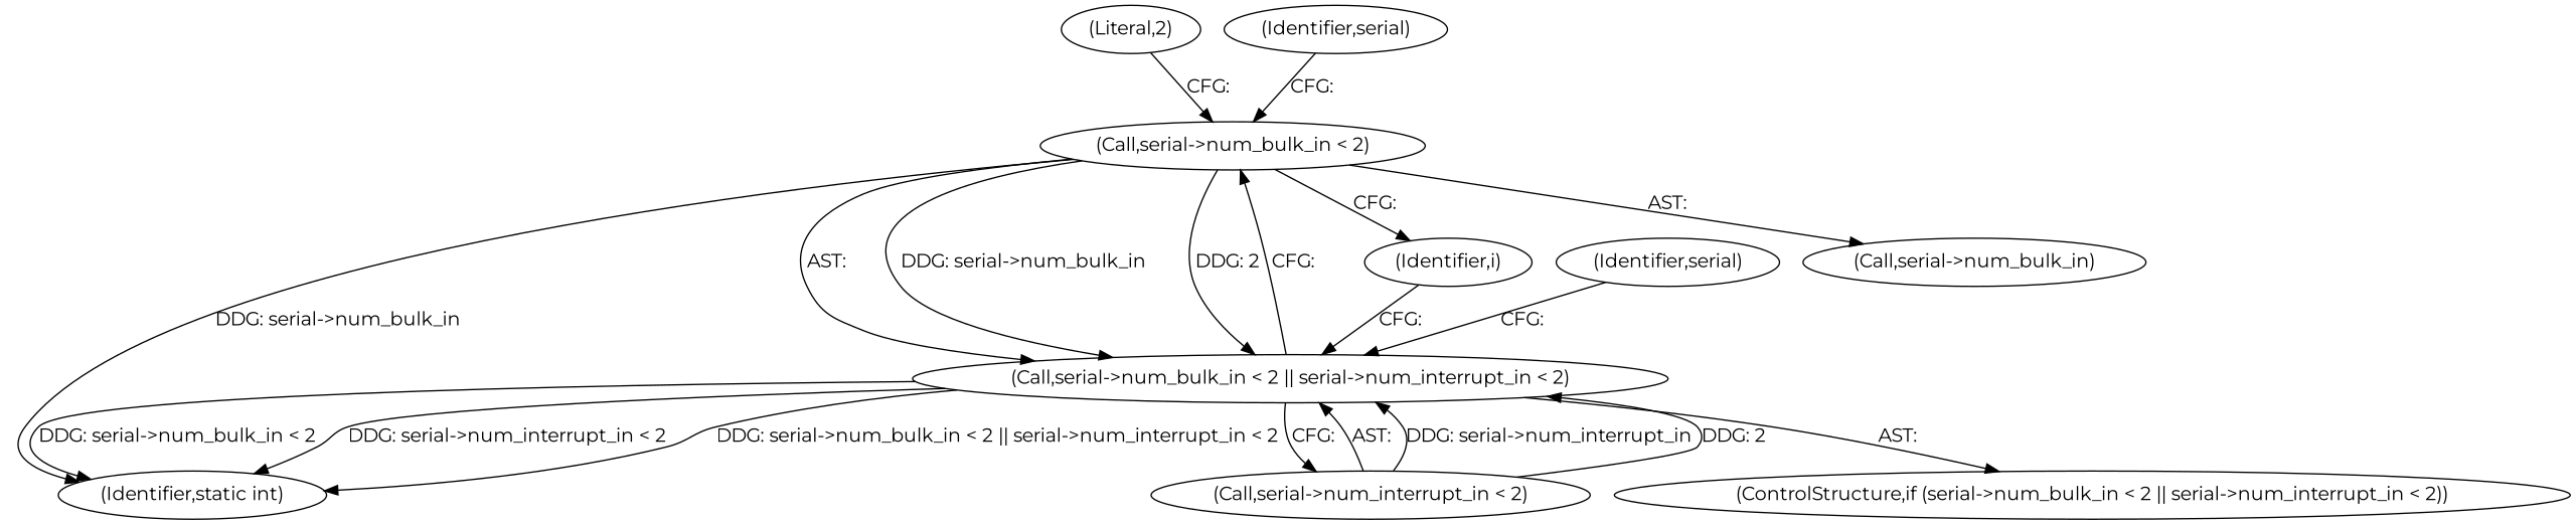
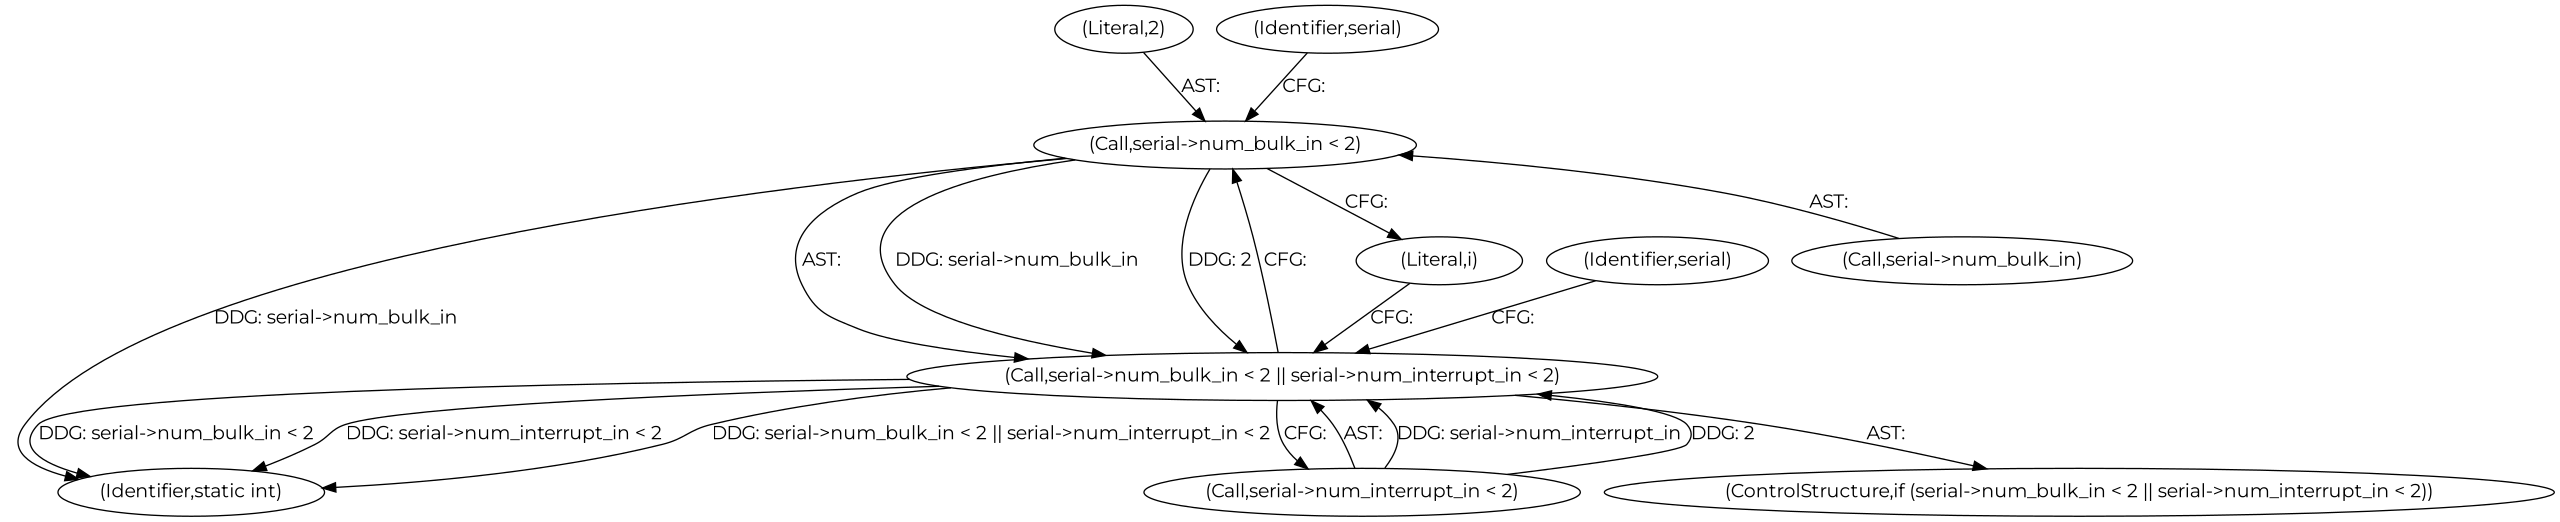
  digraph {
    fontname=Montserrat
    node [fontname=Montserrat]
    edge [fontname=Montserrat]
    n1 [label="(Call,serial->num_bulk_in < 2)"]
    n2 [label="(Call,serial->num_bulk_in < 2 || serial->num_interrupt_in < 2)"]
    n3 [label="(Identifier,static int)"]
-   n4 [label="(Identifier,i)"]
+   n4 [label="(Literal,i)"]
    n5 [label="(Call,serial->num_interrupt_in < 2)"]
    n6 [label="(ControlStructure,if (serial->num_bulk_in < 2 || serial->num_interrupt_in < 2))"]
    n7 [label="(Literal,2)"]
    n8 [label="(Identifier,serial)"]
    n9 [label="(Identifier,serial)"]
    n10 [label="(Call,serial->num_bulk_in)"]
    n1 -> n2 [label="AST: "]
    n1 -> n2 [label="DDG: serial->num_bulk_in"]
    n1 -> n2 [label="DDG: 2"]
    n1 -> n3 [label="DDG: serial->num_bulk_in"]
    n1 -> n4 [label="CFG: "]
    n2 -> n1 [label="CFG: "]
    n2 -> n3 [label="DDG: serial->num_bulk_in < 2"]
    n2 -> n3 [label="DDG: serial->num_interrupt_in < 2"]
    n2 -> n3 [label="DDG: serial->num_bulk_in < 2 || serial->num_interrupt_in < 2"]
    n2 -> n5 [label="CFG: "]
    n2 -> n6 [label="AST: "]
    n4 -> n2 [label="CFG: "]
    n5 -> n2 [label="AST: "]
    n5 -> n2 [label="DDG: serial->num_interrupt_in"]
    n5 -> n2 [label="DDG: 2"]
-   n7 -> n1 [label="CFG: "]
+   n7 -> n1 [label="AST: "]
    n8 -> n2 [label="CFG: "]
    n9 -> n1 [label="CFG: "]
-   n1 -> n10 [label="AST: "]
+   n10 -> n1 [label="AST: "]
  }
